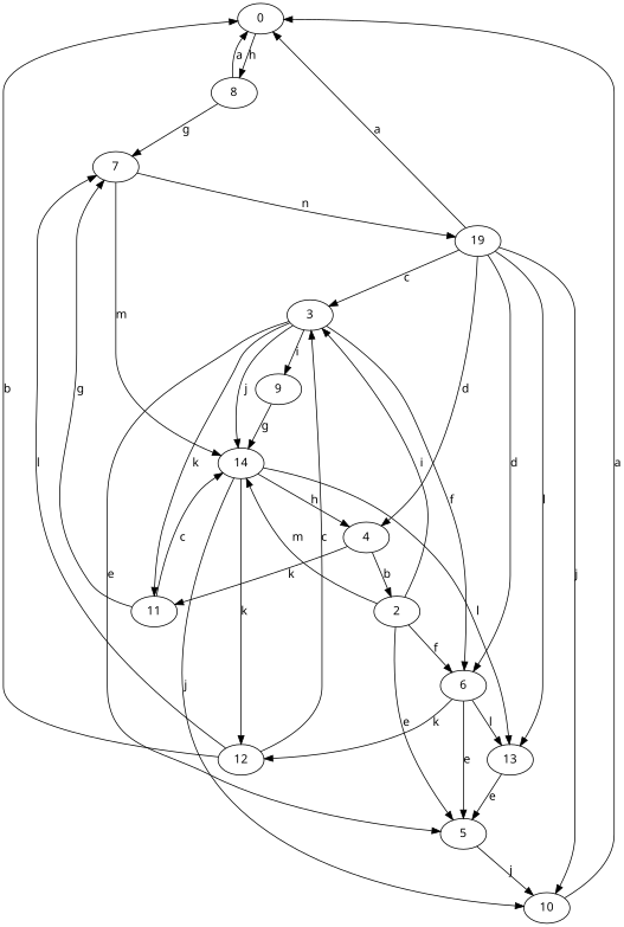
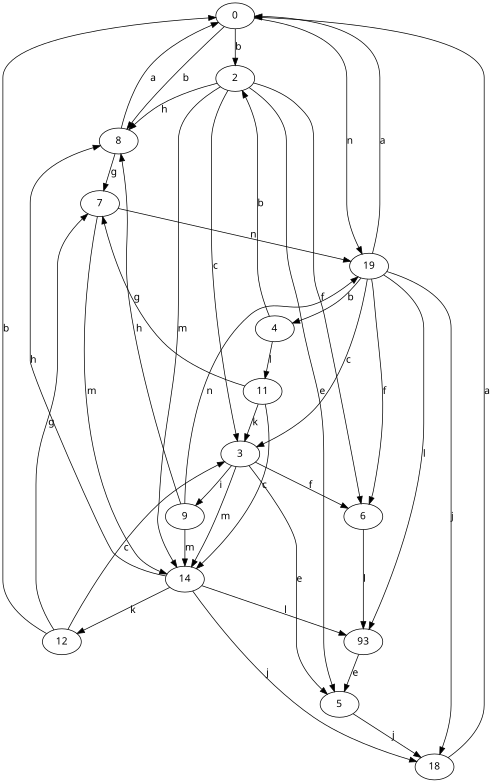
  strict digraph {
    fontname="Noto Sans"
    node [fontname="Noto Sans"]
    edge [fontname="Noto Sans"]
    0
    2
    8
    n4 [label=19]
    3
    5
    6
    14
    7
    4
-   10
-   13
+   10 [label=18]
+   13 [label=93]
    9
    11
    12
-   0 -> 8 [label=h]
-   2 -> 3 [label=i]
+   0 -> 2 [label=b]
+   0 -> 8 [label=b]
+   0 -> n4 [label=n]
+   2 -> 8 [label=h]
+   2 -> 3 [label=c]
    2 -> 5 [label=e]
    2 -> 6 [label=f]
    2 -> 14 [label=m]
    8 -> 0 [label=a]
    8 -> 7 [label=g]
    n4 -> 0 [label=a]
    n4 -> 3 [label=c]
-   n4 -> 6 [label=d]
-   n4 -> 4 [label=d]
+   n4 -> 6 [label=f]
+   n4 -> 4 [label=b]
    n4 -> 10 [label=j]
    n4 -> 13 [label=l]
    3 -> 5 [label=e]
    3 -> 6 [label=f]
-   3 -> 14 [label=j]
+   3 -> 14 [label=m]
    3 -> 9 [label=i]
-   3 -> 11 [label=k]
+   11 -> 3 [label=k]
    5 -> 10 [label=j]
-   6 -> 5 [label=e]
    6 -> 13 [label=l]
-   6 -> 12 [label=k]
-   14 -> 4 [label=h]
+   14 -> 8 [label=h]
    14 -> 10 [label=j]
    14 -> 13 [label=l]
    14 -> 12 [label=k]
    7 -> n4 [label=n]
    7 -> 14 [label=m]
    4 -> 2 [label=b]
-   4 -> 11 [label=k]
+   4 -> 11 [label=l]
    10 -> 0 [label=a]
    13 -> 5 [label=e]
-   9 -> 14 [label=g]
+   9 -> 8 [label=h]
+   9 -> n4 [label=n]
+   9 -> 14 [label=m]
    11 -> 14 [label=c]
    11 -> 7 [label=g]
    12 -> 0 [label=b]
    12 -> 3 [label=c]
-   12 -> 7 [label=l]
+   12 -> 7 [label=g]
  }
